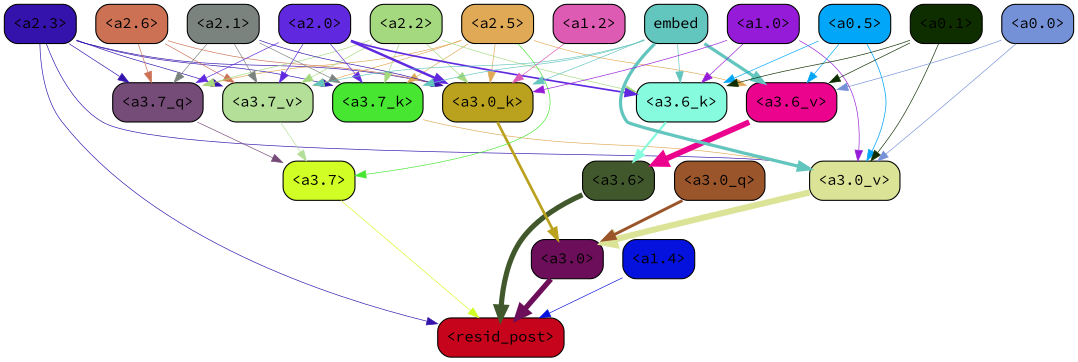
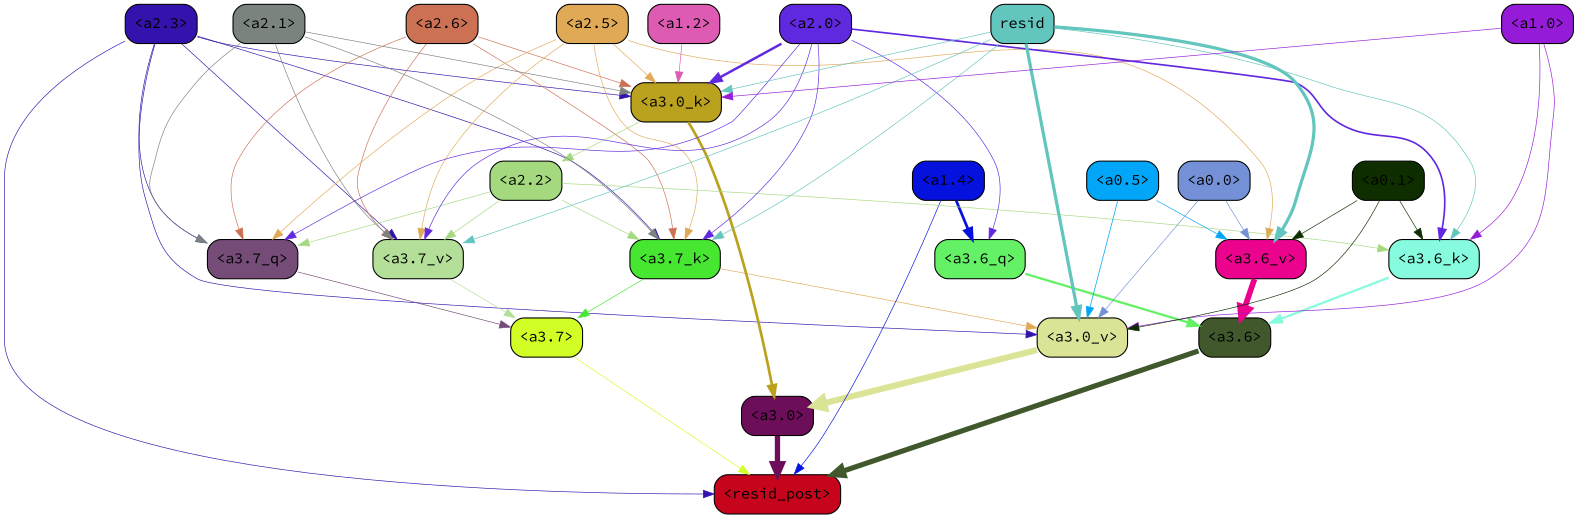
  strict digraph {
    fontname="Source Code Pro"
    splines=true
    node [color=black fontname="Source Code Pro" shape=box style="filled, rounded"]
    edge [color="#3412ac" fontname="Source Code Pro" penwidth=0.6]
    "<a3.7>" [fillcolor="#d1fe25"]
    "<resid_post>" [fillcolor="#c6041b"]
    "<a3.6>" [fillcolor="#40582b"]
    "<a3.0>" [fillcolor="#6c0e59"]
    "<a2.3>" [fillcolor="#3412ac"]
    "<a3.7_q>" [fillcolor="#754b78"]
    "<a3.7_k>" [fillcolor="#46e631"]
    "<a3.0_k>" [fillcolor="#baa11e"]
    "<a3.7_v>" [fillcolor="#b4df98"]
    "<a3.0_v>" [fillcolor="#dbe396"]
    "<a1.4>" [fillcolor="#0511dd"]
-   "<a3.0_q>" [fillcolor="#9b552b"]
+   "<a3.6_q>" [fillcolor="#65f166"]
    "<a3.6_k>" [fillcolor="#86fbde"]
    "<a3.6_v>" [fillcolor="#eb038e"]
    "<a2.6>" [fillcolor="#cc7154"]
    "<a2.5>" [fillcolor="#e0a956"]
    "<a2.2>" [fillcolor="#a5d97f"]
    "<a2.1>" [fillcolor="#7b837f"]
    "<a2.0>" [fillcolor="#6028df"]
-   embed [fillcolor="#62c5be"]
+   embed [fillcolor="#62c5be" label=resid]
    "<a1.2>" [fillcolor="#de5bb3"]
    "<a1.0>" [fillcolor="#951bd8"]
    "<a0.5>" [fillcolor="#01a6f8"]
    "<a0.1>" [fillcolor="#0e2e00"]
    "<a0.0>" [fillcolor="#7491d7"]
    "<a3.7>" -> "<resid_post>" [color="#d1fe25"]
    "<a3.6>" -> "<resid_post>" [color="#40582b" penwidth=4.753257989883423]
    "<a3.0>" -> "<resid_post>" [color="#6c0e59" penwidth=4.90053927898407]
    "<a2.3>" -> "<resid_post>"
    "<a2.3>" -> "<a3.7_q>"
    "<a2.3>" -> "<a3.7_k>"
    "<a2.3>" -> "<a3.0_k>"
    "<a2.3>" -> "<a3.7_v>"
    "<a2.3>" -> "<a3.0_v>"
    "<a3.7_q>" -> "<a3.7>" [color="#754b78"]
-   "<a2.5>" -> "<a3.7>" [color="#46e631"]
+   "<a3.7_k>" -> "<a3.7>" [color="#46e631"]
    "<a3.7_k>" -> "<a3.0_v>" [color="#e0a956"]
    "<a3.0_k>" -> "<a3.0>" [color="#baa11e" penwidth=2.476402521133423]
    "<a3.7_v>" -> "<a3.7>" [color="#b4df98"]
    "<a3.0_v>" -> "<a3.0>" [color="#dbe396" penwidth=5.652270674705505]
    "<a1.4>" -> "<resid_post>" [color="#0511dd"]
-   "<a3.0_q>" -> "<a3.0>" [color="#9b552b" penwidth=2.7421876192092896]
+   "<a1.4>" -> "<a3.6_q>" [color="#0511dd" penwidth=2.5149343013763428]
+   "<a3.6_q>" -> "<a3.6>" [color="#65f166" penwidth=2.091020345687866]
    "<a3.6_k>" -> "<a3.6>" [color="#86fbde" penwidth=2.048597991466522]
    "<a3.6_v>" -> "<a3.6>" [color="#eb038e" penwidth=5.2550448179244995]
    "<a2.6>" -> "<a3.7_q>" [color="#cc7154"]
+   "<a2.6>" -> "<a3.7_k>" [color="#cc7154"]
    "<a2.6>" -> "<a3.0_k>" [color="#cc7154"]
    "<a2.6>" -> "<a3.7_v>" [color="#cc7154"]
    "<a2.5>" -> "<a3.7_q>" [color="#e0a956"]
    "<a2.5>" -> "<a3.7_k>" [color="#e0a956"]
    "<a2.5>" -> "<a3.0_k>" [color="#e0a956"]
    "<a2.5>" -> "<a3.7_v>" [color="#e0a956"]
    "<a2.5>" -> "<a3.6_v>" [color="#e0a956"]
    "<a2.2>" -> "<a3.7_q>" [color="#a5d97f"]
    "<a2.2>" -> "<a3.7_k>" [color="#a5d97f"]
-   "<a2.2>" -> "<a3.0_k>" [color="#a5d97f"]
+   "<a3.0_k>" -> "<a2.2>" [color="#a5d97f"]
    "<a2.2>" -> "<a3.7_v>" [color="#a5d97f"]
    "<a2.2>" -> "<a3.6_k>" [color="#a5d97f"]
    "<a2.1>" -> "<a3.7_q>" [color="#7b837f"]
    "<a2.1>" -> "<a3.7_k>" [color="#7b837f"]
-   "<a2.1>" -> "<a3.0_k>"
+   "<a2.1>" -> "<a3.0_k>" [color="#7b837f"]
    "<a2.1>" -> "<a3.7_v>" [color="#7b837f"]
    "<a2.0>" -> "<a3.7_q>" [color="#6028df"]
    "<a2.0>" -> "<a3.7_k>" [color="#6028df"]
    "<a2.0>" -> "<a3.0_k>" [color="#6028df" penwidth=2.2635570764541626]
    "<a2.0>" -> "<a3.7_v>" [color="#6028df"]
+   "<a2.0>" -> "<a3.6_q>" [color="#6028df"]
    "<a2.0>" -> "<a3.6_k>" [color="#6028df" penwidth=1.5290023684501648]
    embed -> "<a3.7_k>" [color="#62c5be"]
    embed -> "<a3.0_k>" [color="#62c5be"]
    embed -> "<a3.7_v>" [color="#62c5be"]
    embed -> "<a3.0_v>" [color="#62c5be" penwidth=2.972973108291626]
    embed -> "<a3.6_k>" [color="#62c5be"]
    embed -> "<a3.6_v>" [color="#62c5be" penwidth=2.9556376338005066]
    "<a1.2>" -> "<a3.0_k>" [color="#de5bb3"]
    "<a1.0>" -> "<a3.0_k>" [color="#951bd8"]
    "<a1.0>" -> "<a3.0_v>" [color="#951bd8"]
    "<a1.0>" -> "<a3.6_k>" [color="#951bd8"]
    "<a0.5>" -> "<a3.0_v>" [color="#01a6f8" penwidth=0.6790935099124908]
-   "<a0.5>" -> "<a3.6_k>" [color="#01a6f8"]
    "<a0.5>" -> "<a3.6_v>" [color="#01a6f8"]
    "<a0.1>" -> "<a3.0_v>" [color="#0e2e00"]
    "<a0.1>" -> "<a3.6_k>" [color="#0e2e00"]
    "<a0.1>" -> "<a3.6_v>" [color="#0e2e00"]
    "<a0.0>" -> "<a3.0_v>" [color="#7491d7"]
    "<a0.0>" -> "<a3.6_v>" [color="#7491d7"]
  }
